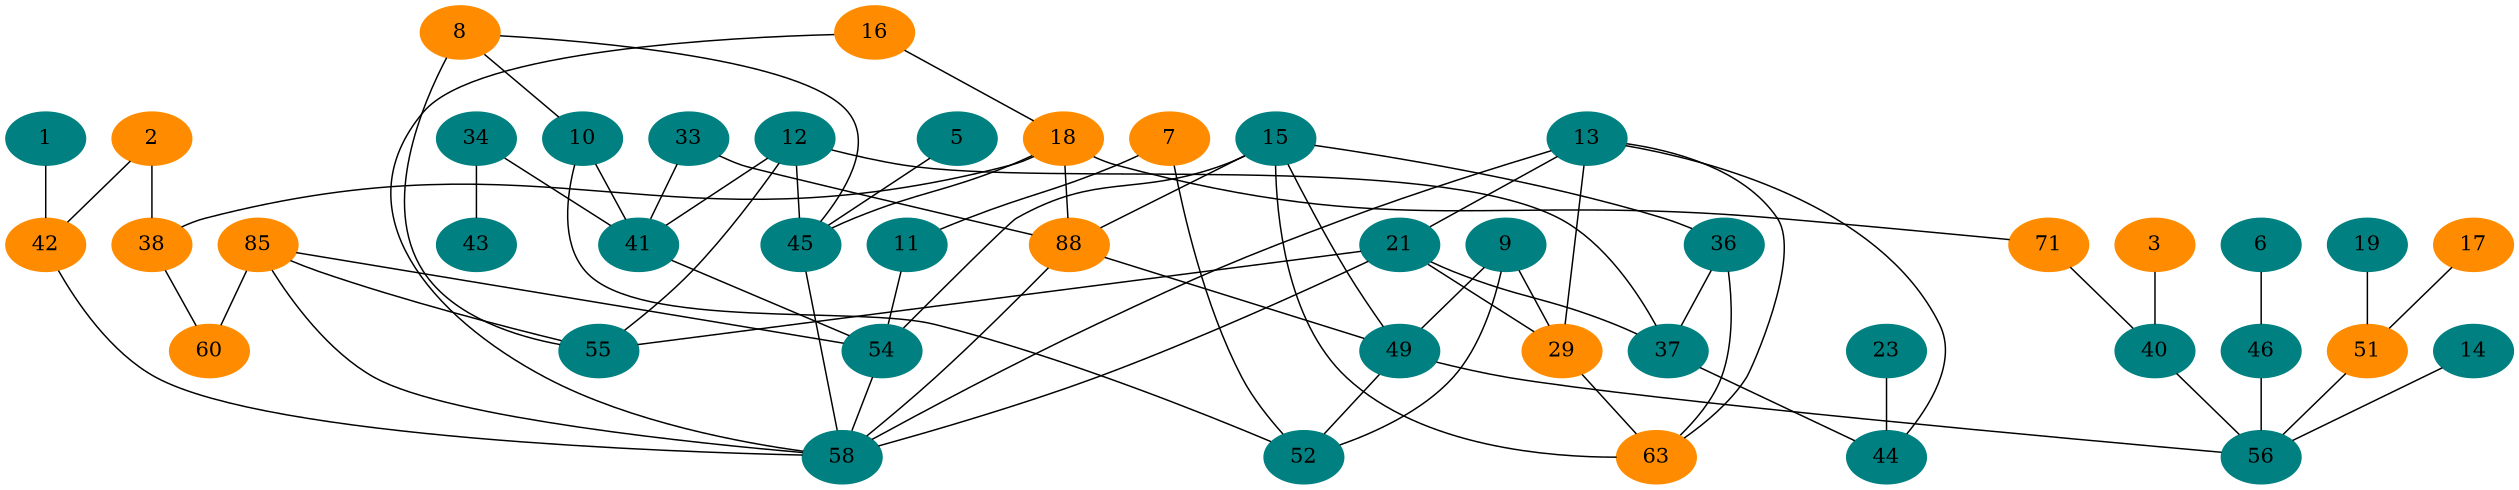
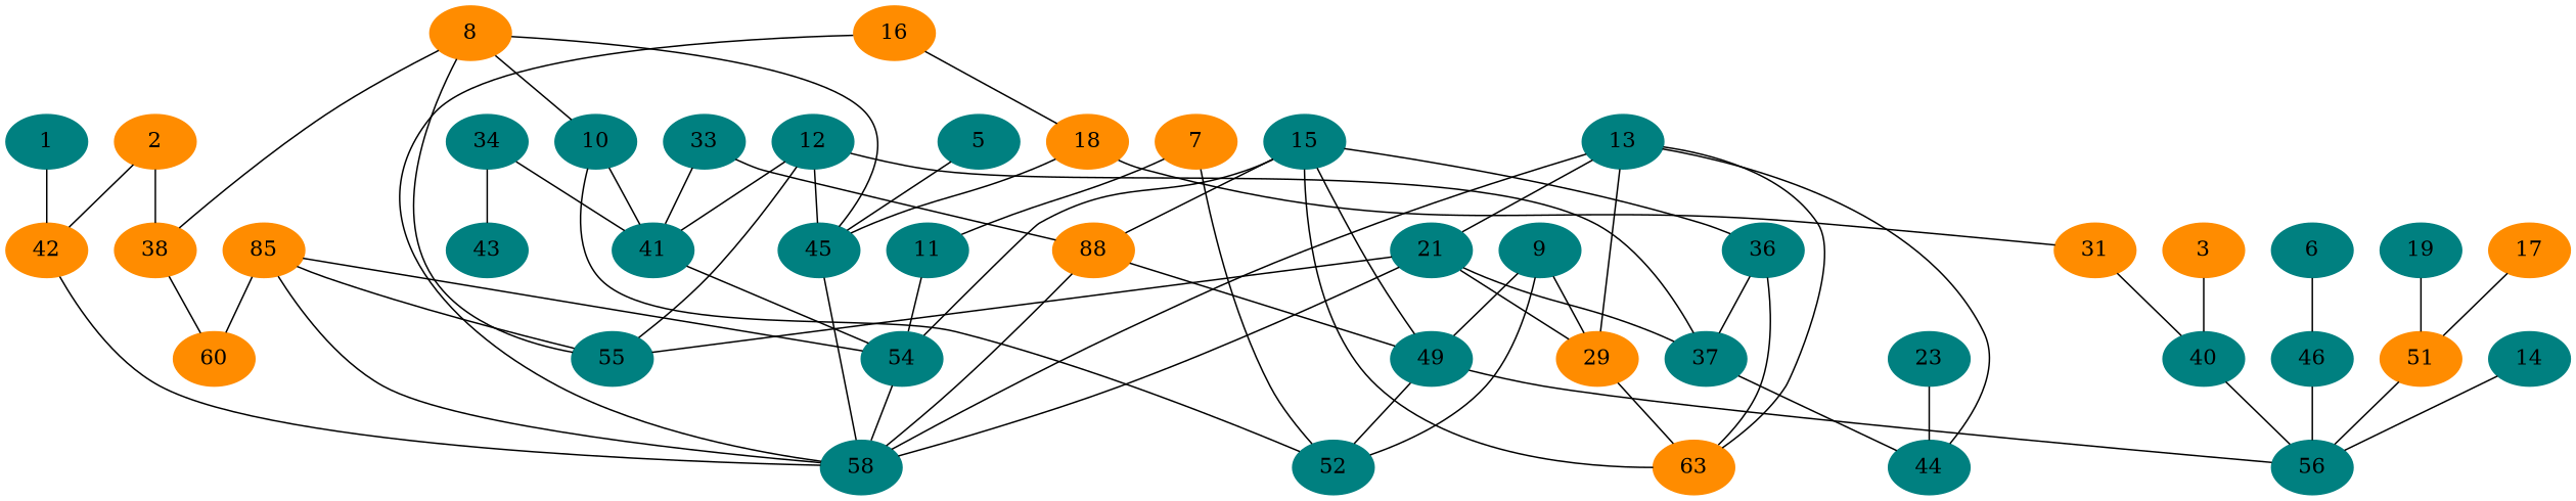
  graph {
    node [color=teal style=filled]
    edge [weight=1.0]
    42 [color=darkorange]
    1
    58
    2 [color=darkorange]
    38 [color=darkorange]
    60 [color=darkorange]
    3 [color=darkorange]
    40
    56
    5
    45
    6
    46
    7 [color=darkorange]
    11
    52
    54
    51 [color=darkorange]
    8 [color=darkorange]
    10
    55
    41
    9
    29 [color=darkorange]
    49
    n26 [color=darkorange label=63]
    12
    37
    44
    13
    21
    14
    15
    36
    n35 [color=darkorange label=88]
    16 [color=darkorange]
    18 [color=darkorange]
-   31 [color=darkorange label=71]
+   31 [color=darkorange]
    17 [color=darkorange]
    19
    23
    33
    34
    43
    n45 [color=darkorange label=85]
    42 -- 58
    1 -- 42
    2 -- 42
    2 -- 38
    38 -- 60
    3 -- 40
    40 -- 56
    5 -- 45
    45 -- 58 [weight=2.0]
    6 -- 46
    46 -- 56
    7 -- 11
    7 -- 52
    11 -- 54
    54 -- 58 [weight=2.0]
    51 -- 56
    8 -- 45
    8 -- 10
    8 -- 55
    10 -- 52
    10 -- 41
    41 -- 54
    9 -- 52
    9 -- 29
    9 -- 49
    29 -- n26
    49 -- 56
    49 -- 52
    12 -- 45
    12 -- 55
    12 -- 41
    12 -- 37
    37 -- 44
    13 -- 58
    13 -- 29
    13 -- n26
    13 -- 44
    13 -- 21
    21 -- 58
    21 -- 55
    21 -- 29
    21 -- 37
    14 -- 56
    15 -- 54
    15 -- 49
    15 -- n26
    15 -- 36
    15 -- n35
    36 -- n26
    36 -- 37
    n35 -- 58
    n35 -- 49
    16 -- 58
    16 -- 18
-   18 -- 38
+   8 -- 38
    18 -- 45
-   18 -- n35
    18 -- 31
    31 -- 40
    17 -- 51
    19 -- 51
    23 -- 44
    33 -- 41
    33 -- n35
    34 -- 41
    34 -- 43
    n45 -- 58
    n45 -- 60
    n45 -- 54
    n45 -- 55
  }
